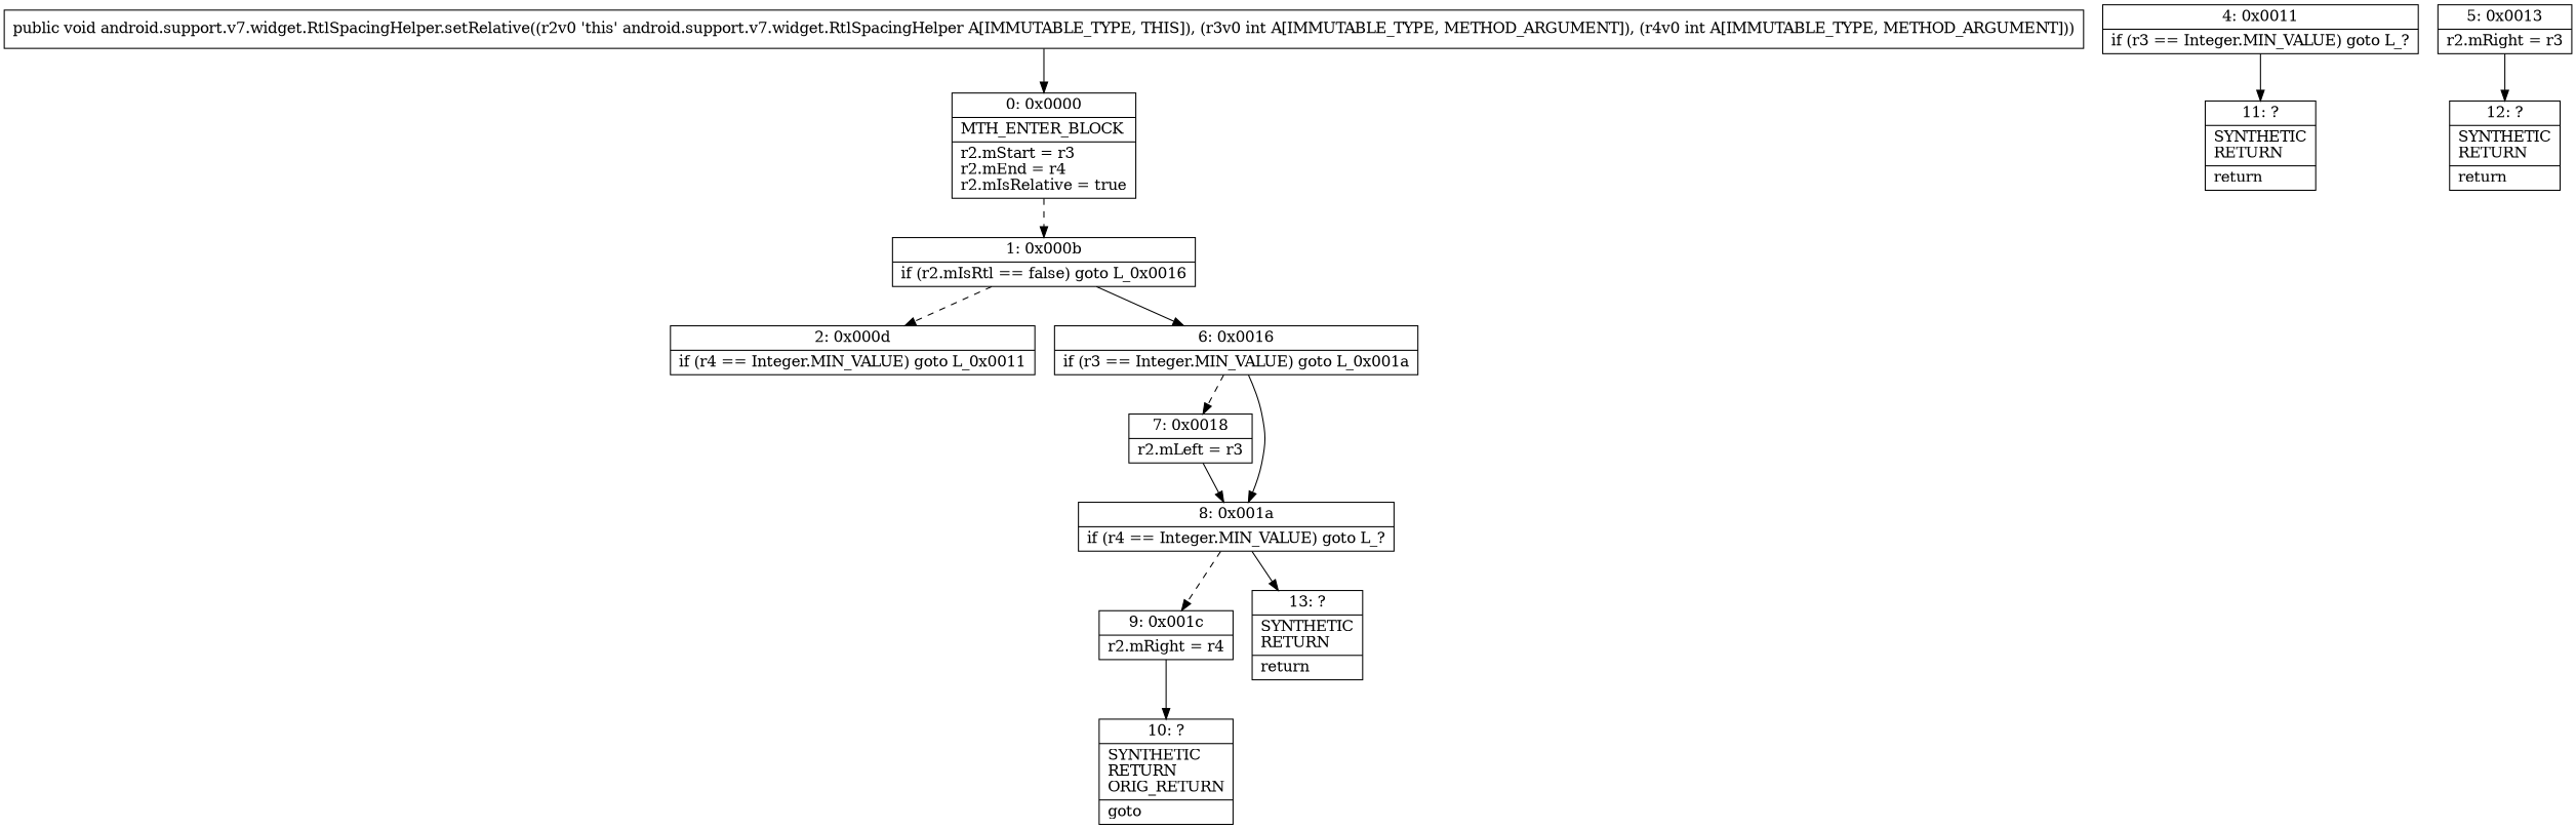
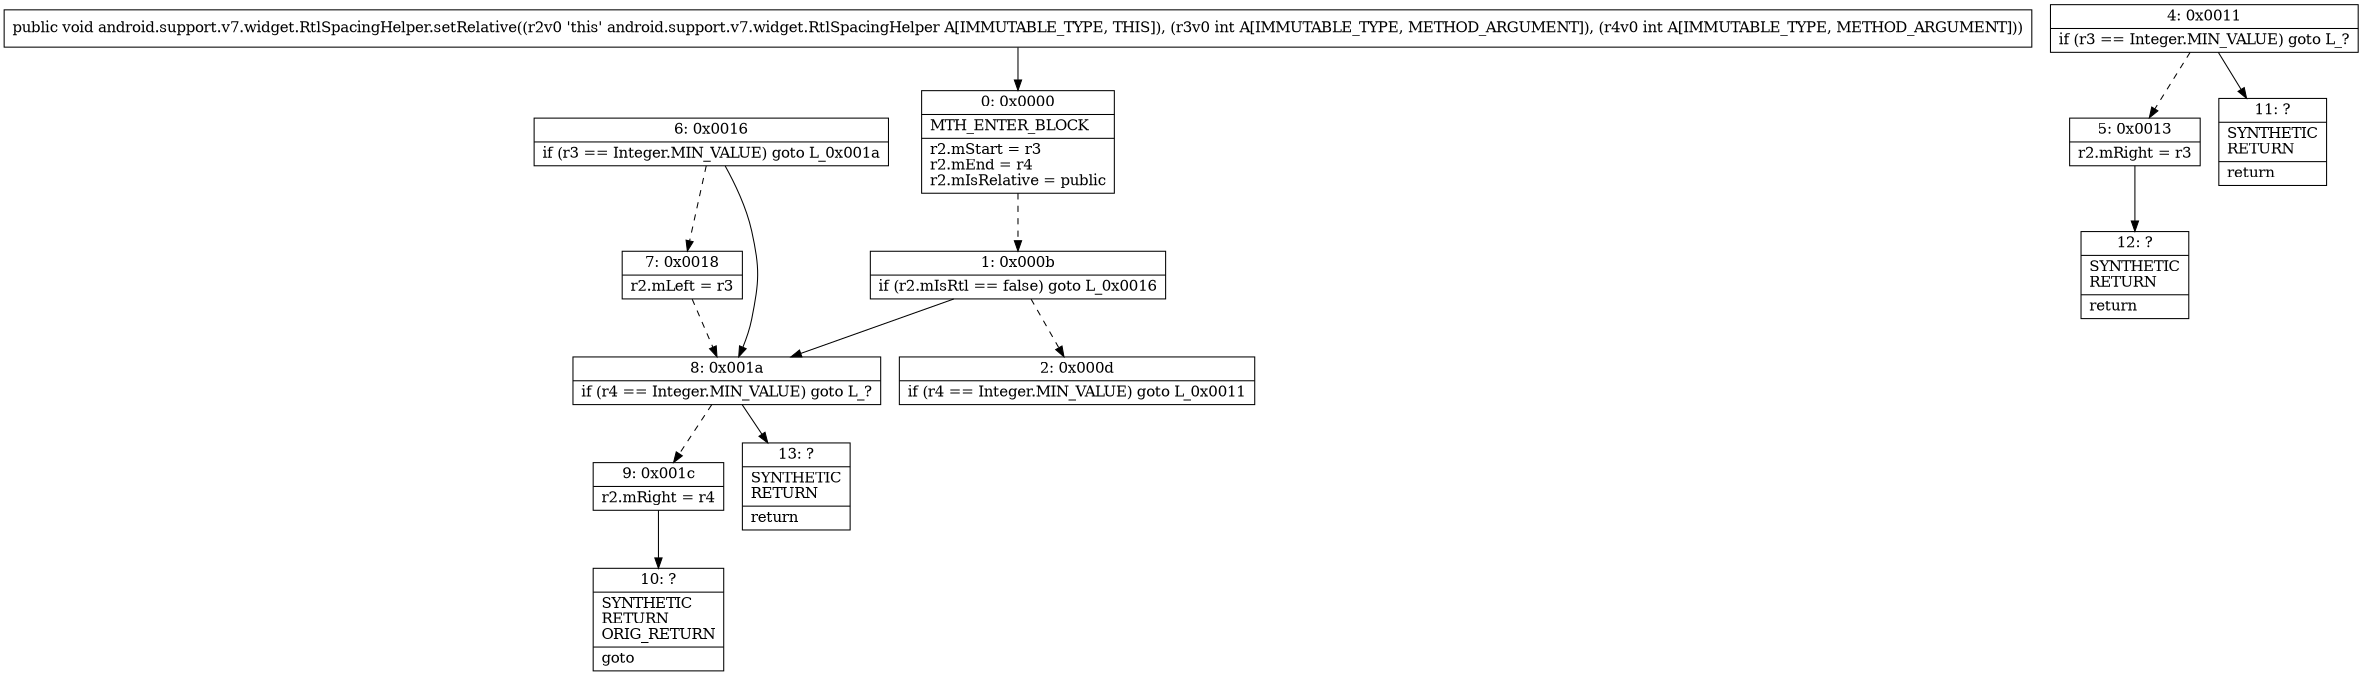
  digraph {
    node [shape=record]
-   n1 [label="{0\:\ 0x0000|MTH_ENTER_BLOCK\l|r2.mStart = r3\lr2.mEnd = r4\lr2.mIsRelative = true\l}"]
+   n1 [label="{0\:\ 0x0000|MTH_ENTER_BLOCK\l|r2.mStart = r3\lr2.mEnd = r4\lr2.mIsRelative = public\l}"]
    n2 [label="{1\:\ 0x000b|if (r2.mIsRtl == false) goto L_0x0016\l}"]
    n3 [label="{2\:\ 0x000d|if (r4 == Integer.MIN_VALUE) goto L_0x0011\l}"]
    n4 [label="{6\:\ 0x0016|if (r3 == Integer.MIN_VALUE) goto L_0x001a\l}"]
    n5 [label="{7\:\ 0x0018|r2.mLeft = r3\l}"]
    n6 [label="{8\:\ 0x001a|if (r4 == Integer.MIN_VALUE) goto L_?\l}"]
    n7 [label="{4\:\ 0x0011|if (r3 == Integer.MIN_VALUE) goto L_?\l}"]
    n8 [label="{5\:\ 0x0013|r2.mRight = r3\l}"]
    n9 [label="{11\:\ ?|SYNTHETIC\lRETURN\l|return\l}"]
    n10 [label="{12\:\ ?|SYNTHETIC\lRETURN\l|return\l}"]
    n11 [label="{9\:\ 0x001c|r2.mRight = r4\l}"]
    n12 [label="{13\:\ ?|SYNTHETIC\lRETURN\l|return\l}"]
    n13 [label="{10\:\ ?|SYNTHETIC\lRETURN\lORIG_RETURN\l|goto\l}"]
    n14 [label="{public void android.support.v7.widget.RtlSpacingHelper.setRelative((r2v0 'this' android.support.v7.widget.RtlSpacingHelper A[IMMUTABLE_TYPE, THIS]), (r3v0 int A[IMMUTABLE_TYPE, METHOD_ARGUMENT]), (r4v0 int A[IMMUTABLE_TYPE, METHOD_ARGUMENT])) }"]
    n1 -> n2 [style=dashed]
    n2 -> n3 [style=dashed]
-   n2 -> n4
+   n2 -> n6
    n4 -> n5 [style=dashed]
    n4 -> n6
-   n5 -> n6
+   n5 -> n6 [style=dashed]
    n6 -> n11 [style=dashed]
    n6 -> n12
+   n7 -> n8 [style=dashed]
    n7 -> n9
    n8 -> n10
    n11 -> n13
    n14 -> n1
  }
